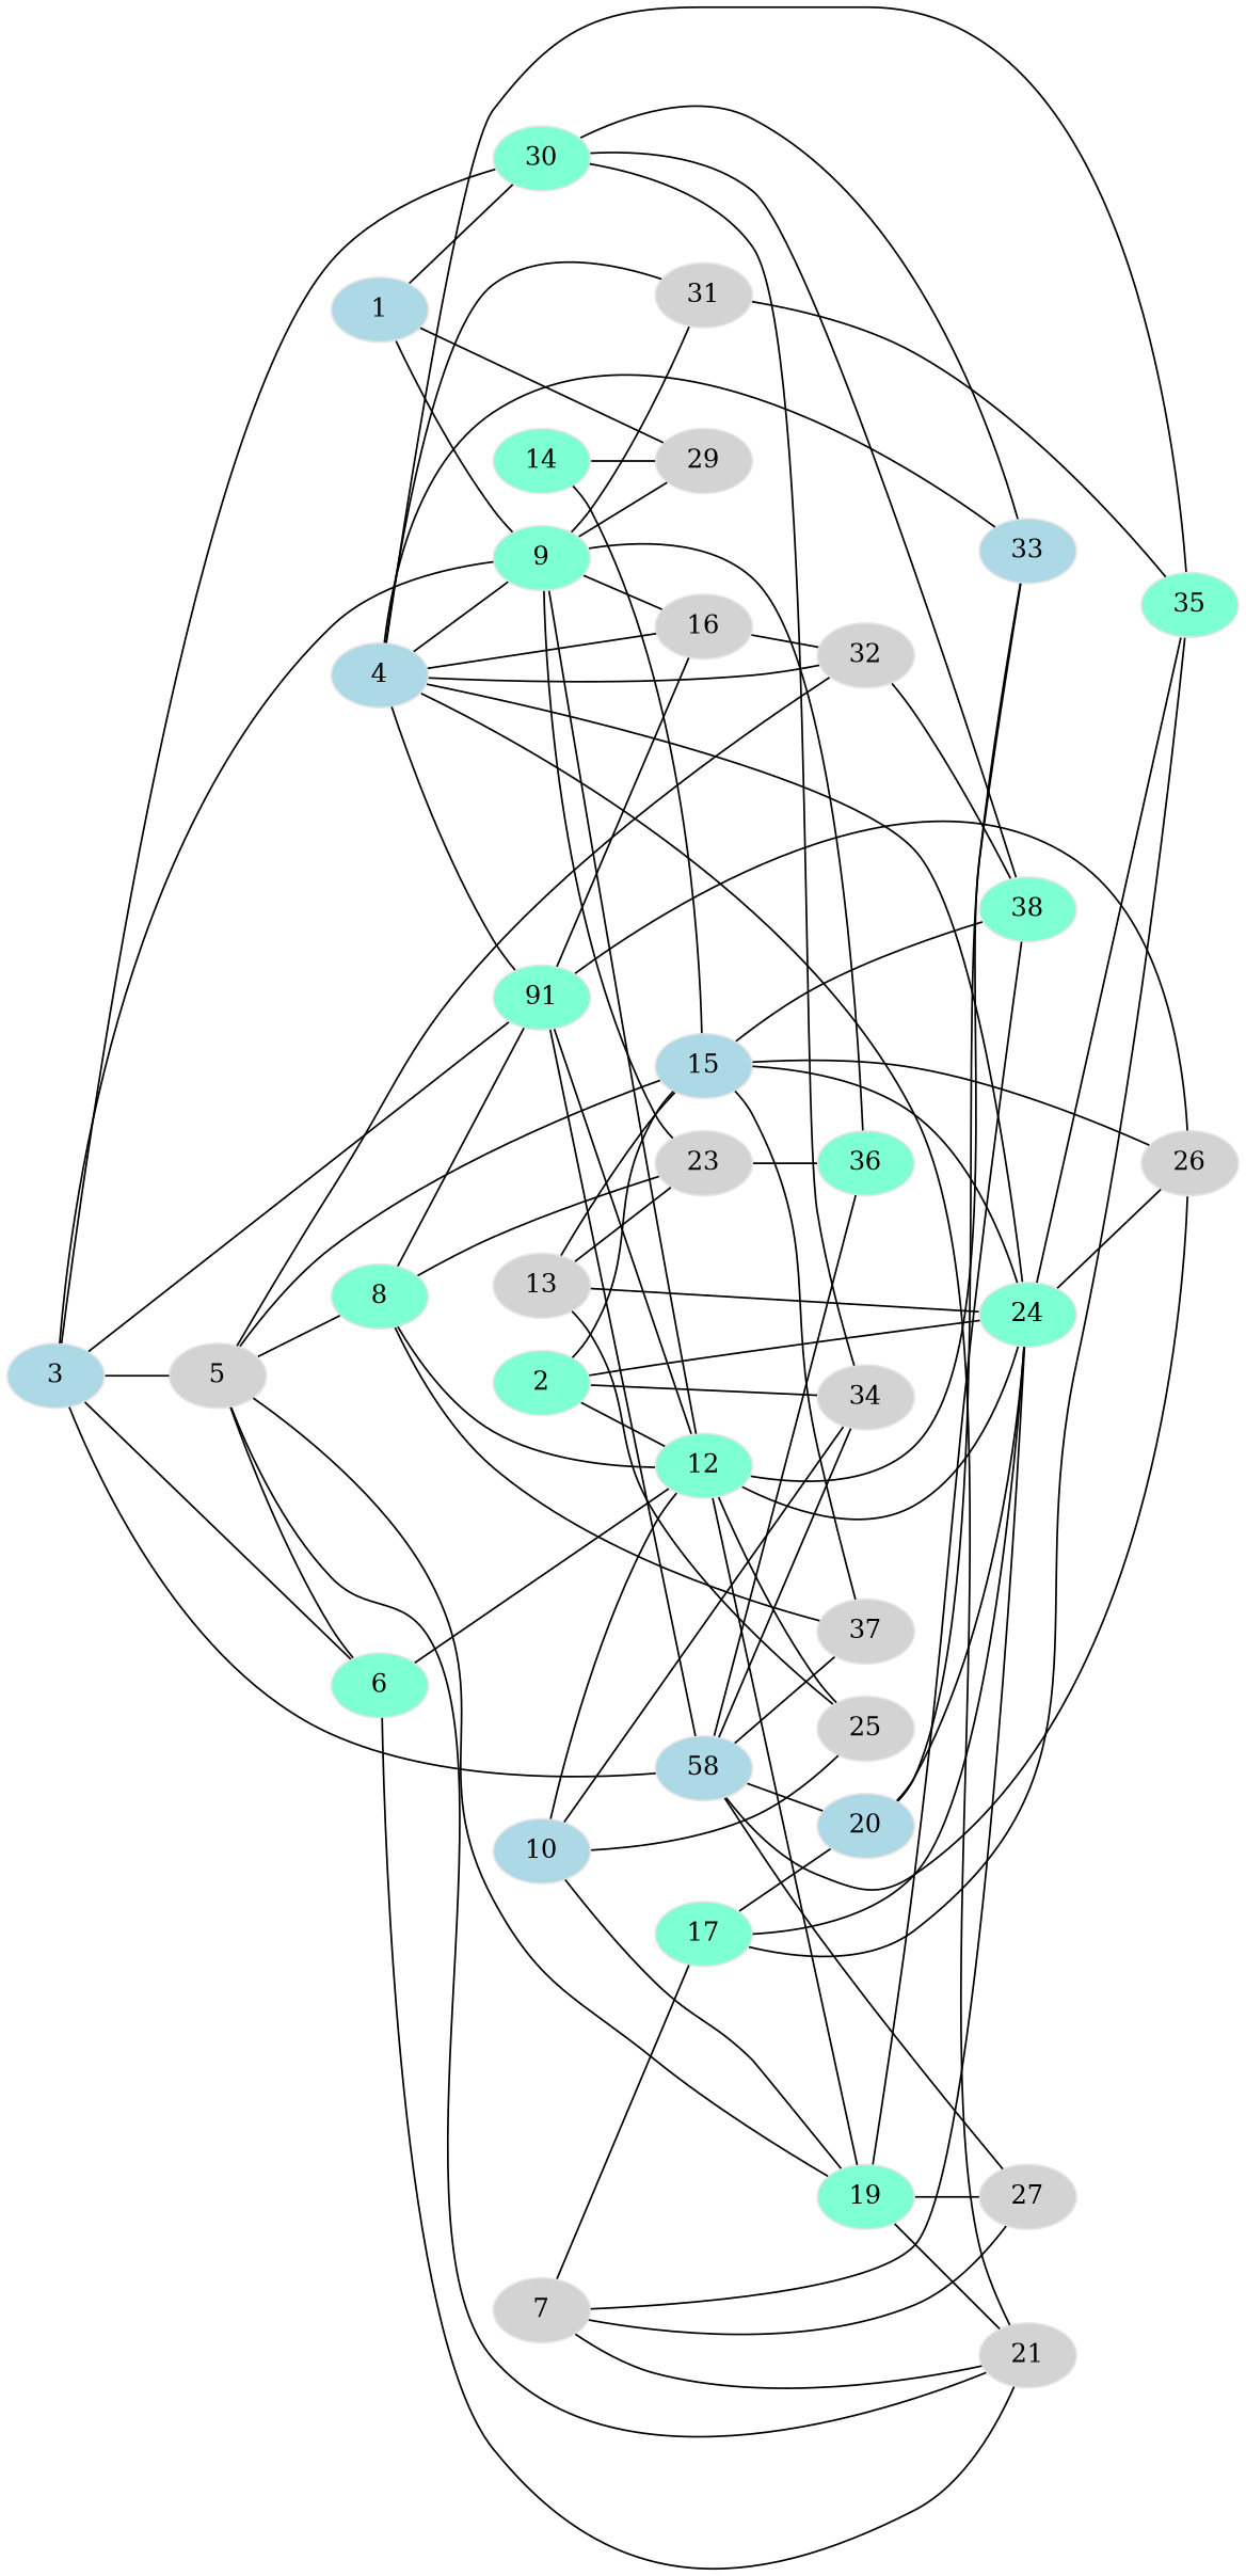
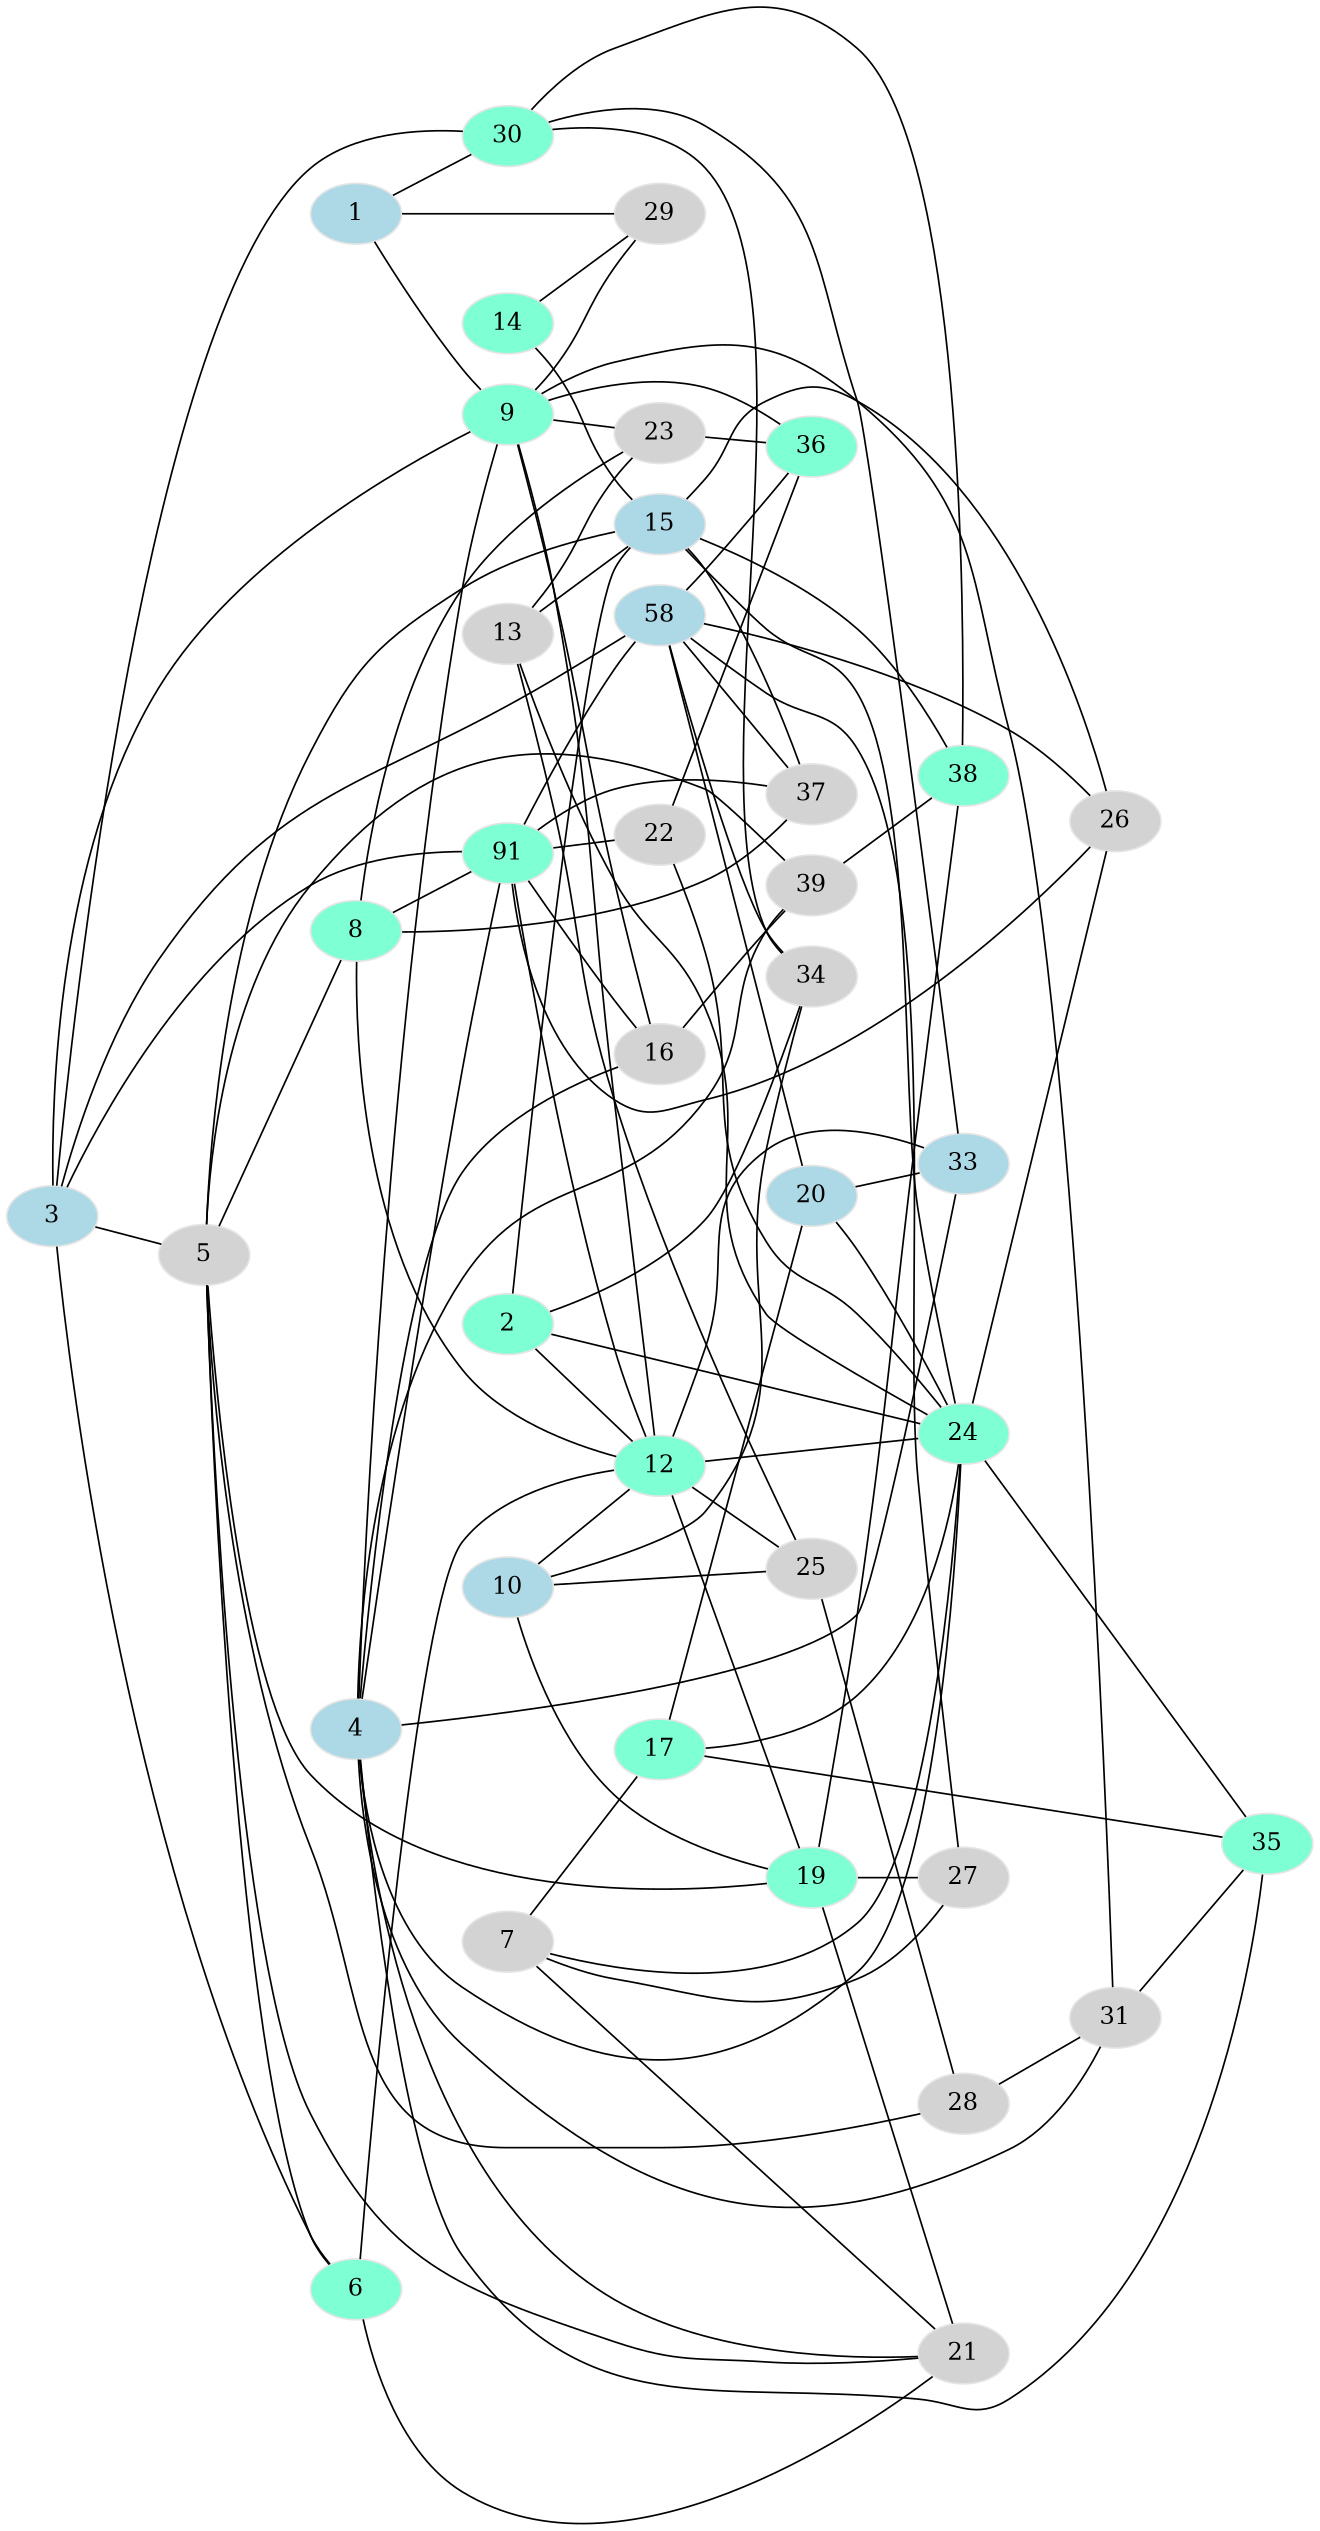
  graph {
    rankdir=LR
    node [color=gray90 fillcolor=lightgrey style=filled]
    edge [weight=1.0]
    1 [fillcolor=lightblue]
    9 [fillcolor=aquamarine]
    29
    30 [fillcolor=aquamarine]
    4 [fillcolor=lightblue]
    24 [fillcolor=aquamarine]
    n7 [fillcolor=aquamarine label=91]
    16
    21
    31
-   32
+   32 [label=39]
    33 [fillcolor=lightblue]
    35 [fillcolor=aquamarine]
    12 [fillcolor=aquamarine]
    23
    36 [fillcolor=aquamarine]
    2 [fillcolor=aquamarine]
    15 [fillcolor=lightblue]
    34
    19 [fillcolor=aquamarine]
    25
    37
    26
    38 [fillcolor=aquamarine]
    3 [fillcolor=lightblue]
    5
    6 [fillcolor=aquamarine]
    n28 [fillcolor=lightblue label=58]
    8 [fillcolor=aquamarine]
+   28
+   22
    27
    20 [fillcolor=lightblue]
    7
    17 [fillcolor=aquamarine]
    10 [fillcolor=lightblue]
    13
    14 [fillcolor=aquamarine]
    1 -- 9
    1 -- 29
    1 -- 30 [weight=2.0]
    9 -- 29 [weight=2.0]
    9 -- 16
    9 -- 31
    9 -- 12
    9 -- 23
    9 -- 36
    30 -- 33
    30 -- 34
    30 -- 38
    4 -- 9
    4 -- 24
    4 -- n7
    4 -- 16
    4 -- 21 [weight=2.0]
    4 -- 31
    4 -- 32
    4 -- 33
    4 -- 35
    24 -- 35
    24 -- 26
    n7 -- 16
    n7 -- 12
+   n7 -- 37
    n7 -- 26
    n7 -- n28
+   n7 -- 22 [weight=2.0]
    16 -- 32
    31 -- 35
    32 -- 38
    12 -- 24 [weight=2.0]
    12 -- 33
    12 -- 19 [weight=2.0]
    12 -- 25
    23 -- 36
    2 -- 24
    2 -- 12
    2 -- 15
    2 -- 34
    15 -- 24
    15 -- 37
    15 -- 26
    15 -- 38
    19 -- 21
    19 -- 38
    19 -- 27 [weight=2.0]
+   25 -- 28
    3 -- 9
    3 -- 30
    3 -- n7 [weight=2.0]
    3 -- 5 [weight=2.0]
    3 -- 6 [weight=3.0]
    3 -- n28
    5 -- 21
    5 -- 32
    5 -- 15
    5 -- 19
    5 -- 6
    5 -- 8
+   5 -- 28 [weight=2.0]
    6 -- 21
    6 -- 12
    n28 -- 36
    n28 -- 34
    n28 -- 37
    n28 -- 26
    n28 -- 27
    n28 -- 20
    8 -- n7 [weight=2.0]
    8 -- 12
    8 -- 23
    8 -- 37
+   28 -- 31
+   22 -- 24
+   22 -- 36
    20 -- 24
    20 -- 33
    7 -- 24
    7 -- 21
    7 -- 27
    7 -- 17
    17 -- 24
    17 -- 35
    17 -- 20
    10 -- 12
    10 -- 34
    10 -- 19
    10 -- 25
    13 -- 24
    13 -- 23
    13 -- 15
    13 -- 25
    14 -- 29
    14 -- 15 [weight=3.0]
  }
